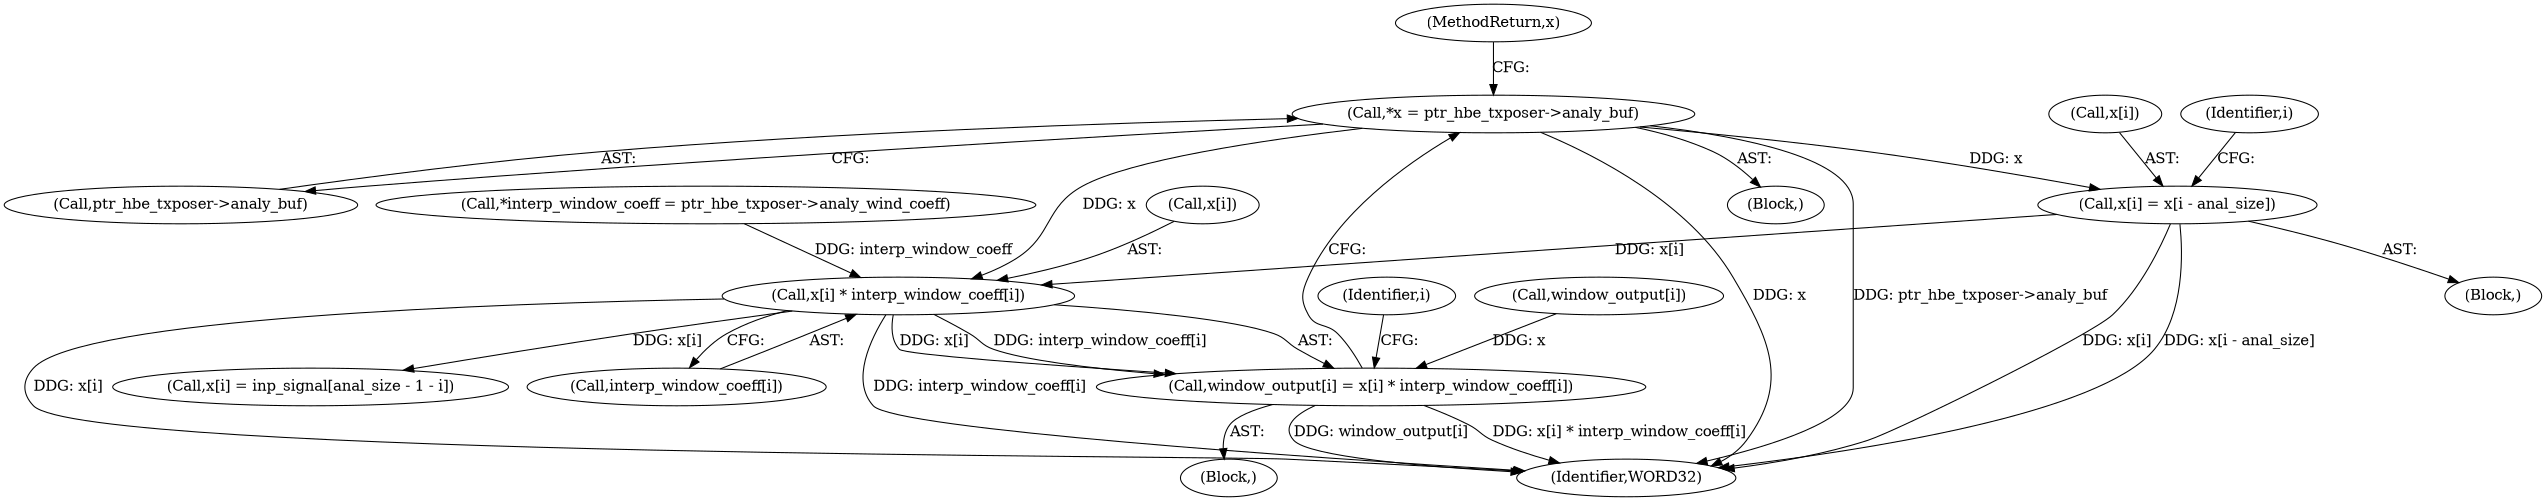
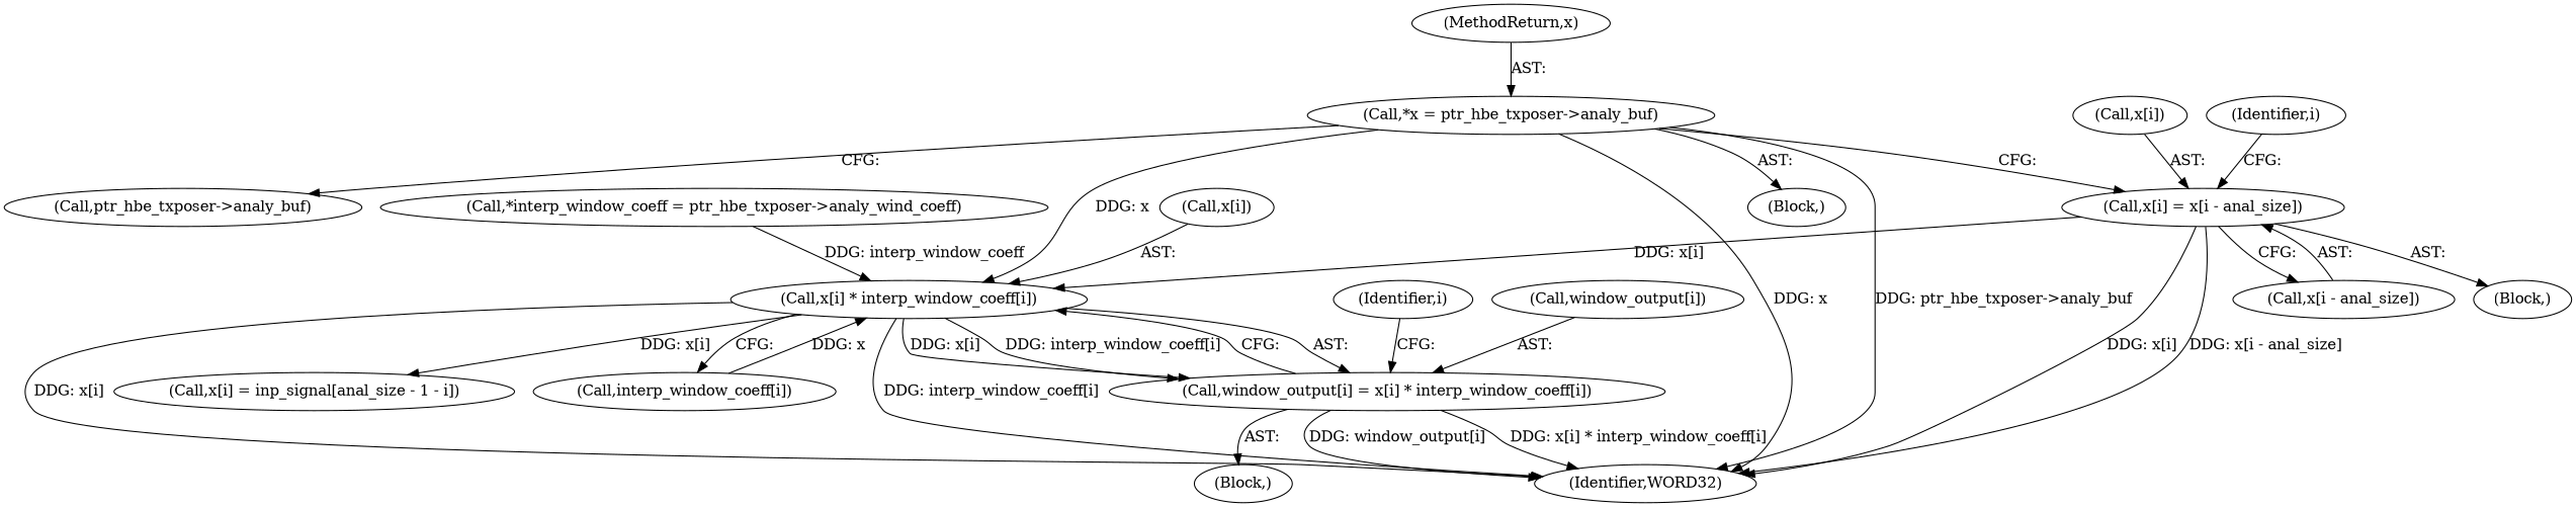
  digraph {
    n1 [label="(Call,*x = ptr_hbe_txposer->analy_buf)"]
    n2 [label="(Call,x[i] = x[i - anal_size])"]
    n3 [label="(Call,x[i] * interp_window_coeff[i])"]
    n4 [label="(Block,)"]
    n5 [label="(Call,ptr_hbe_txposer->analy_buf)"]
    n6 [label="(Identifier,WORD32)"]
+   n7 [label="(Call,x[i - anal_size])"]
    n8 [label="(Block,)"]
    n9 [label="(Call,window_output[i] = x[i] * interp_window_coeff[i])"]
    n10 [label="(Call,interp_window_coeff[i])"]
    n11 [label="(Call,x[i] = inp_signal[anal_size - 1 - i])"]
    n12 [label="(Block,)"]
    n13 [label="(Call,window_output[i])"]
    n14 [label="(Identifier,i)"]
    n15 [label="(Call,x[i])"]
    n16 [label="(Call,x[i])"]
    n17 [label="(MethodReturn,x)"]
    n18 [label="(Identifier,i)"]
    n19 [label="(Call,*interp_window_coeff = ptr_hbe_txposer->analy_wind_coeff)"]
-   n1 -> n2 [label="DDG: x"]
+   n1 -> n2 [label="CFG: "]
    n1 -> n3 [label="DDG: x"]
    n1 -> n4 [label="AST: "]
    n1 -> n5 [label="CFG: "]
    n1 -> n6 [label="DDG: ptr_hbe_txposer->analy_buf"]
    n1 -> n6 [label="DDG: x"]
    n2 -> n3 [label="DDG: x[i]"]
    n2 -> n6 [label="DDG: x[i]"]
    n2 -> n6 [label="DDG: x[i - anal_size]"]
+   n2 -> n7 [label="CFG: "]
    n2 -> n8 [label="AST: "]
    n3 -> n6 [label="DDG: x[i]"]
    n3 -> n6 [label="DDG: interp_window_coeff[i]"]
    n3 -> n9 [label="AST: "]
    n3 -> n9 [label="DDG: x[i]"]
    n3 -> n9 [label="DDG: interp_window_coeff[i]"]
    n3 -> n10 [label="CFG: "]
    n3 -> n11 [label="DDG: x[i]"]
-   n5 -> n1 [label="AST: "]
-   n9 -> n1 [label="CFG: "]
+   n7 -> n2 [label="AST: "]
+   n9 -> n3 [label="CFG: "]
    n9 -> n6 [label="DDG: window_output[i]"]
    n9 -> n6 [label="DDG: x[i] * interp_window_coeff[i]"]
    n9 -> n12 [label="AST: "]
-   n10 -> n3 [label="AST: "]
-   n13 -> n9 [label="DDG: x"]
+   n10 -> n3 [label="DDG: x"]
+   n13 -> n9 [label="AST: "]
    n14 -> n2 [label="CFG: "]
    n15 -> n3 [label="AST: "]
    n16 -> n2 [label="AST: "]
-   n17 -> n1 [label="CFG: "]
+   n17 -> n1 [label="AST: "]
    n18 -> n9 [label="CFG: "]
    n19 -> n3 [label="DDG: interp_window_coeff"]
  }
